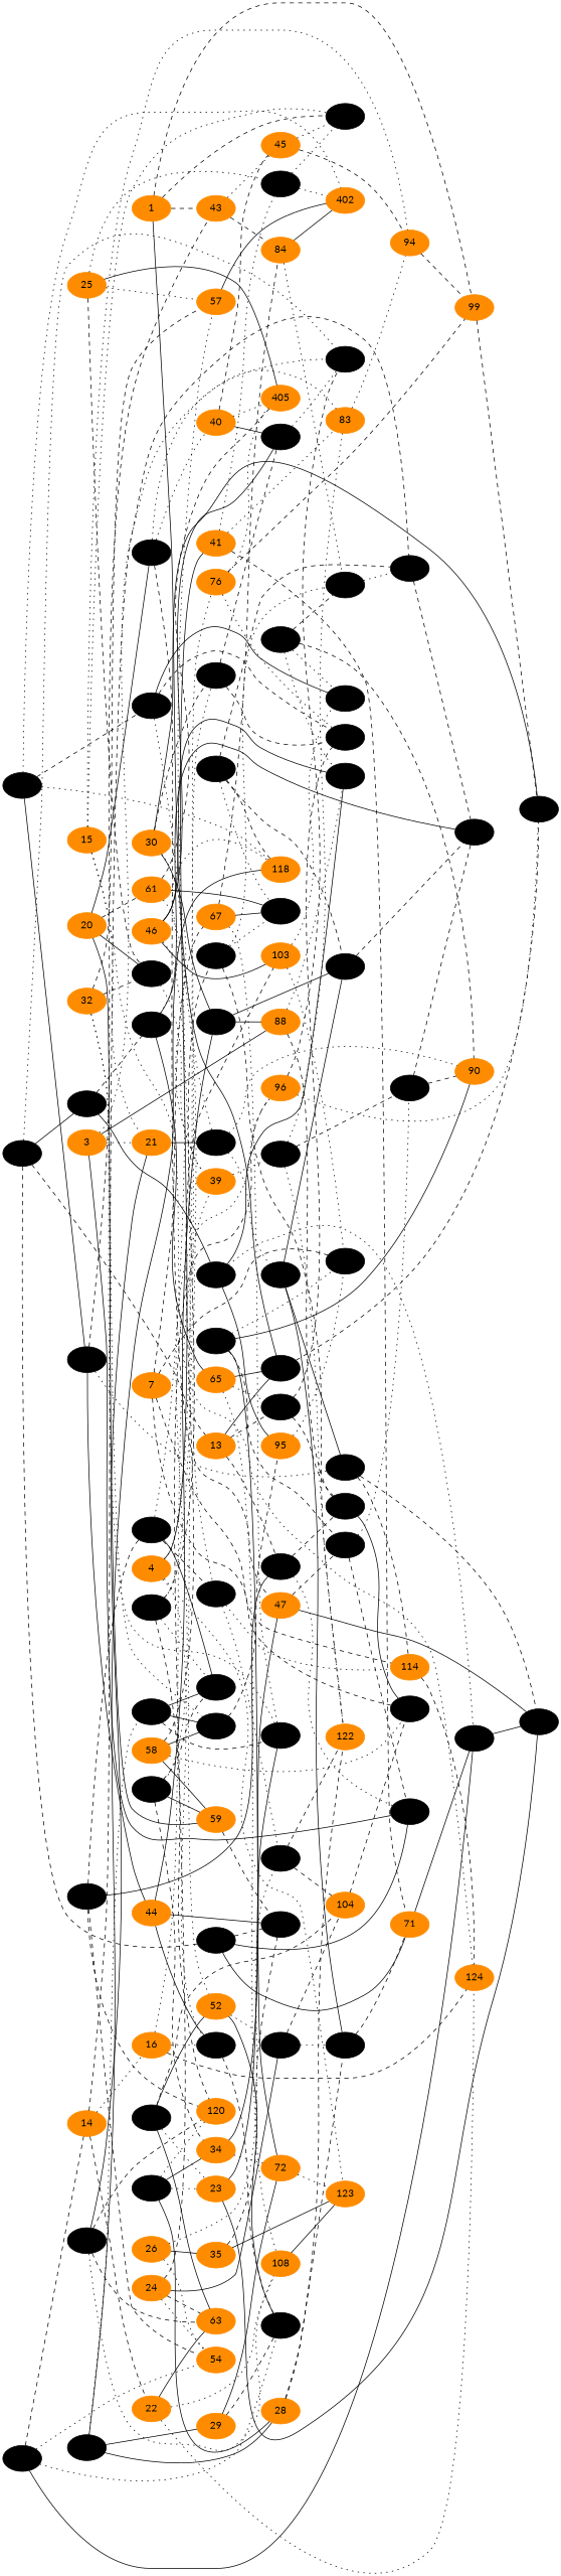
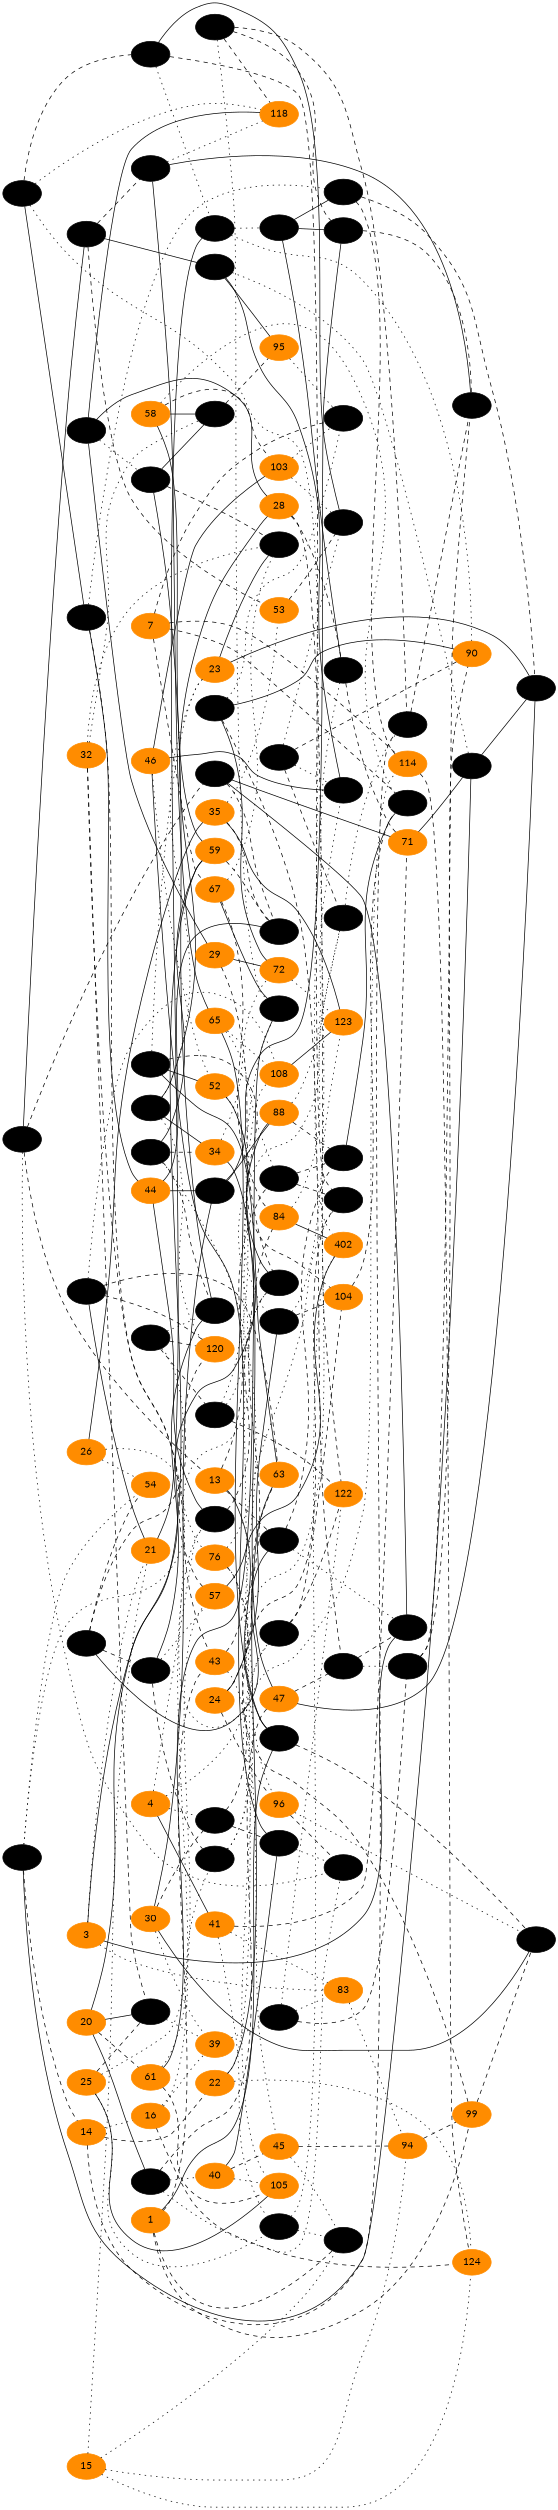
  graph {
    fontname=Lato
    rankdir=LR
    node [color=black fontname=Lato style=filled]
    edge [fontname=Lato style=dashed]
    1 [color=darkorange]
    43 [color=darkorange]
    68
    99 [color=darkorange]
    121
    45 [color=darkorange]
    84 [color=darkorange]
    107
    13 [color=darkorange]
    2
    27
    50
    113
    55
    80
    38
+   53 [color=darkorange]
    74
    66
    125
    71 [color=darkorange]
    3 [color=darkorange]
    21 [color=darkorange]
    83 [color=darkorange]
    88 [color=darkorange]
    49
    94 [color=darkorange]
    115
    116
    4 [color=darkorange]
    41 [color=darkorange]
    62
    73
    123 [color=darkorange]
    51
    97
    109
    98
    5
    17
    31
    n42 [color=darkorange label=402]
    118 [color=darkorange]
    44 [color=darkorange]
    75
    117
    6
    42
    54 [color=darkorange]
    120 [color=darkorange]
    92
    57 [color=darkorange]
    79
    7 [color=darkorange]
    67 [color=darkorange]
    106
    114 [color=darkorange]
    119
    111
    110
    124 [color=darkorange]
    8
    23 [color=darkorange]
    28 [color=darkorange]
    34 [color=darkorange]
    91
    70
    122 [color=darkorange]
    72 [color=darkorange]
    47 [color=darkorange]
    9
    100
    101
    112
    10
    52 [color=darkorange]
    63 [color=darkorange]
    104 [color=darkorange]
    64
    11
    29 [color=darkorange]
    69
    81
    12
    14 [color=darkorange]
    77
    16 [color=darkorange]
    22 [color=darkorange]
    39 [color=darkorange]
    108 [color=darkorange]
    15 [color=darkorange]
    82
    86
    18
    59 [color=darkorange]
    96 [color=darkorange]
    19
    20 [color=darkorange]
    33
    36
    61 [color=darkorange]
    40 [color=darkorange]
-   105 [color=darkorange label=405]
+   105 [color=darkorange]
    90 [color=darkorange]
    56
    24 [color=darkorange]
    25 [color=darkorange]
    26 [color=darkorange]
    35 [color=darkorange]
    93
    95 [color=darkorange]
    65 [color=darkorange]
    30 [color=darkorange]
    32 [color=darkorange]
    60
    37
    89
    87
    46 [color=darkorange]
    103 [color=darkorange]
    48
    76 [color=darkorange]
    85
    58 [color=darkorange]
    78
    1 -- 43
    1 -- 68 [style=solid]
    1 -- 99
    1 -- 121
    43 -- 45 [style=dotted]
    43 -- 84
    68 -- 107
    99 -- 107
    45 -- 121 [style=dotted]
    45 -- 94
    84 -- n42 [style=solid]
    84 -- 87 [style=dotted]
    13 -- 68 [style=solid]
    13 -- 55
    13 -- 80
    2 -- 13
    2 -- 27 [style=solid]
    2 -- 50
    2 -- 113 [style=dotted]
    27 -- 38
+   27 -- 53
    27 -- 74 [style=solid]
    50 -- 66 [style=solid]
    50 -- 125
    50 -- 71 [style=solid]
    55 -- 66 [style=dotted]
    55 -- 116
    80 -- 116
    80 -- 97
    38 -- 118 [style=dotted]
    38 -- 112 [style=solid]
    38 -- 65 [style=solid]
+   53 -- 117
    74 -- 115 [style=solid]
    74 -- 77 [style=dotted]
    74 -- 95 [style=solid]
    71 -- 77 [style=solid]
    3 -- 66 [style=solid]
    3 -- 21 [style=dotted]
    3 -- 83 [style=dotted]
    3 -- 88 [style=solid]
    21 -- 49 [style=solid]
    83 -- 94 [style=dotted]
    88 -- 115 [style=dotted]
    88 -- 116
    49 -- 90 [style=dotted]
    49 -- 56 [style=dotted]
    94 -- 99
    116 -- 119 [style=solid]
    4 -- 41 [style=solid]
    4 -- 62 [style=dotted]
    4 -- 73 [style=dotted]
    4 -- 123 [style=dotted]
    41 -- 71
    41 -- 83 [style=dotted]
    41 -- 51 [style=dotted]
    62 -- 97
    62 -- 109
    73 -- 98
    51 -- 121 [style=dotted]
    51 -- n42 [style=dotted]
    109 -- 113 [style=dotted]
    5 -- 17 [style=solid]
    5 -- 31
    5 -- n42 [style=dotted]
    5 -- 118 [style=dotted]
    17 -- 43
    17 -- 44 [style=solid]
    17 -- 75 [style=dotted]
    31 -- 49 [style=dotted]
    31 -- 97
    31 -- 117 [style=solid]
    44 -- 125 [style=solid]
    44 -- 73 [style=solid]
    44 -- 86 [style=solid]
    75 -- 114
    75 -- 91
    6 -- 55 [style=solid]
    6 -- 42
    6 -- 54
    6 -- 120
    42 -- 92 [style=solid]
    42 -- 57 [style=dotted]
    42 -- 79
    57 -- n42 [style=solid]
    79 -- 114 [style=dotted]
    79 -- 93 [style=dotted]
    7 -- 67
    7 -- 106
    7 -- 114
    7 -- 119
    67 -- 84
    67 -- 111 [style=solid]
    67 -- 110 [style=dotted]
    114 -- 124
    8 -- 120 [style=dotted]
    8 -- 23 [style=dotted]
    8 -- 28 [style=solid]
    8 -- 34 [style=solid]
    23 -- 110 [style=solid]
    23 -- 91 [style=solid]
    28 -- 70
    28 -- 122
    34 -- 72 [style=dotted]
    34 -- 47 [style=solid]
    70 -- 71
    72 -- 123 [style=dotted]
    47 -- 91 [style=solid]
    47 -- 60
    9 -- 118
    9 -- 111 [style=dotted]
    9 -- 100
    9 -- 101
    100 -- 112
    101 -- 112
    10 -- 23 [style=dotted]
    10 -- 52 [style=solid]
    10 -- 63 [style=solid]
    10 -- 104
    52 -- 98 [style=solid]
    52 -- 64 [style=dotted]
    104 -- 119
    64 -- 70 [style=dotted]
    64 -- 104
    11 -- 118 [style=solid]
    11 -- 28 [style=solid]
    11 -- 29 [style=solid]
    11 -- 69 [style=dotted]
    29 -- 98
    29 -- 72 [style=solid]
    69 -- 92 [style=solid]
    69 -- 110
    69 -- 81 [style=solid]
    81 -- 95
    12 -- 98 [style=dotted]
    12 -- 54 [style=dotted]
    12 -- 14
    12 -- 77 [style=solid]
    14 -- 101
    14 -- 16 [style=dotted]
    14 -- 22
    77 -- 91 [style=solid]
    16 -- 73 [style=dotted]
    16 -- 124
    16 -- 39 [style=dotted]
    22 -- 124 [style=dotted]
    22 -- 63 [style=solid]
    22 -- 108 [style=dotted]
    39 -- 82 [style=dotted]
    108 -- 123 [style=solid]
    15 -- 121 [style=dotted]
    15 -- 21 [style=dotted]
    15 -- 94 [style=dotted]
    15 -- 124 [style=dotted]
    82 -- 83 [style=dotted]
    82 -- 122 [style=dotted]
    82 -- 89
    86 -- 88 [style=solid]
    86 -- 100 [style=solid]
    18 -- 92
    18 -- 34
    18 -- 59 [style=solid]
    18 -- 96 [style=dotted]
    59 -- 125
    96 -- 107 [style=dotted]
    96 -- 113
    19 -- 21 [style=solid]
    19 -- 120
    19 -- 63
    19 -- 108 [style=dotted]
    20 -- 59 [style=solid]
    20 -- 33 [style=solid]
    20 -- 36 [style=solid]
    20 -- 61
    33 -- 113 [style=dotted]
    33 -- 47
    33 -- 40 [style=dotted]
    36 -- 39 [style=dotted]
    61 -- 79 [style=dotted]
    61 -- 111 [style=solid]
    61 -- 105
    40 -- 45
    40 -- 109 [style=solid]
    40 -- 105 [style=dotted]
    56 -- 75 [style=solid]
    56 -- 70 [style=solid]
    56 -- 100 [style=solid]
-   24 -- 54 [style=dotted]
    24 -- 63
    24 -- 64 [style=solid]
    24 -- 96
    25 -- 51 [style=dotted]
    25 -- 57 [style=dotted]
    25 -- 36
    25 -- 105 [style=solid]
    26 -- 54 [style=dotted]
    26 -- 35 [style=solid]
    26 -- 93 [style=dotted]
+   35 -- 53 [style=dotted]
    35 -- 125
    35 -- 123 [style=solid]
    93 -- 122
    93 -- 104
    95 -- 106 [style=dotted]
    65 -- 68 [style=solid]
    65 -- 80 [style=dotted]
    65 -- 108 [style=dotted]
    30 -- 107 [style=solid]
    30 -- 62
    30 -- 39 [style=dotted]
    30 -- 86 [style=solid]
    32 -- 57
    32 -- 110 [style=dotted]
    32 -- 81 [style=dotted]
    32 -- 36
    60 -- 66
    60 -- 89 [style=dotted]
    37 -- 106 [style=dotted]
    37 -- 72 [style=solid]
    37 -- 90 [style=solid]
    37 -- 60
    89 -- 112
    89 -- 90
    87 -- 101 [style=dotted]
    46 -- 115 [style=solid]
    46 -- 109 [style=solid]
    46 -- 52 [style=dotted]
    46 -- 103 [style=solid]
    103 -- 117 [style=dotted]
    103 -- 106 [style=dotted]
    48 -- 120
    48 -- 92 [style=dotted]
    48 -- 76 [style=dotted]
    48 -- 85
    76 -- 99
    76 -- 97 [style=dotted]
    76 -- 105 [style=dotted]
    85 -- 111 [style=dotted]
    85 -- 122
    85 -- 87 [style=dotted]
    58 -- 119 [style=dotted]
    58 -- 81 [style=solid]
    58 -- 59 [style=solid]
    58 -- 103
    78 -- 115 [style=dotted]
    78 -- 117 [style=dotted]
    78 -- 90
    78 -- 87
  }
